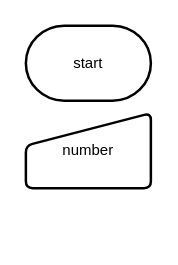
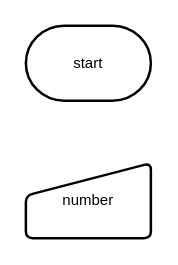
  <mxCell id="0" />
  <mxCell id="1" parent="0" />
  <mxCell id="2" value="start" style="strokeWidth=2;html=1;shape=mxgraph.flowchart.terminator;whiteSpace=wrap;" vertex="1" parent="1"><mxGeometry x="20" y="20" width="100" height="60" as="geometry" /></mxCell>
- <mxCell id="3" value="number" style="html=1;strokeWidth=2;shape=manualInput;whiteSpace=wrap;rounded=1;size=26;arcSize=11;" vertex="1" parent="1"><mxGeometry x="20" y="90" width="100" height="60" as="geometry" /></mxCell>
+ <mxCell id="3" value="number" style="html=1;strokeWidth=2;shape=manualInput;whiteSpace=wrap;rounded=1;size=26;arcSize=11;" vertex="1" parent="1"><mxGeometry x="20" y="130" width="100" height="60" as="geometry" /></mxCell>
